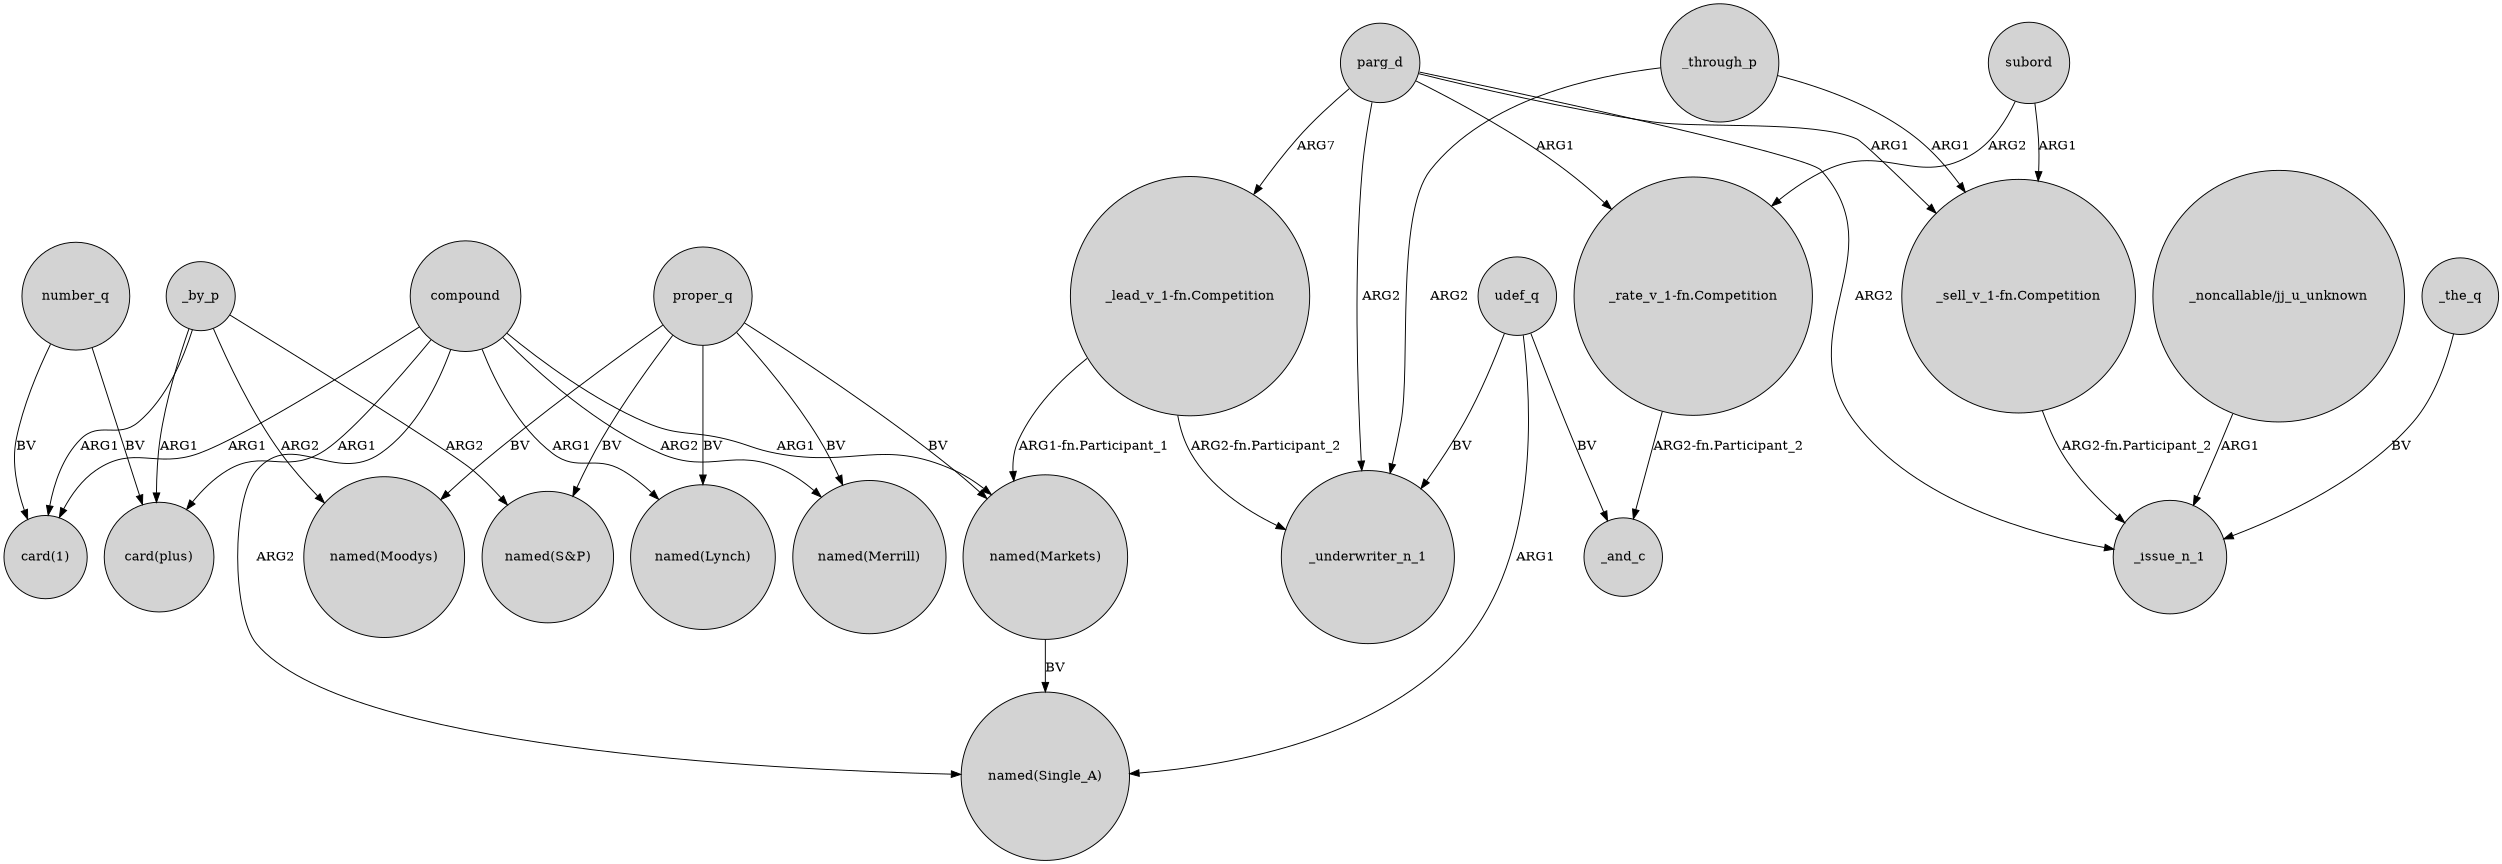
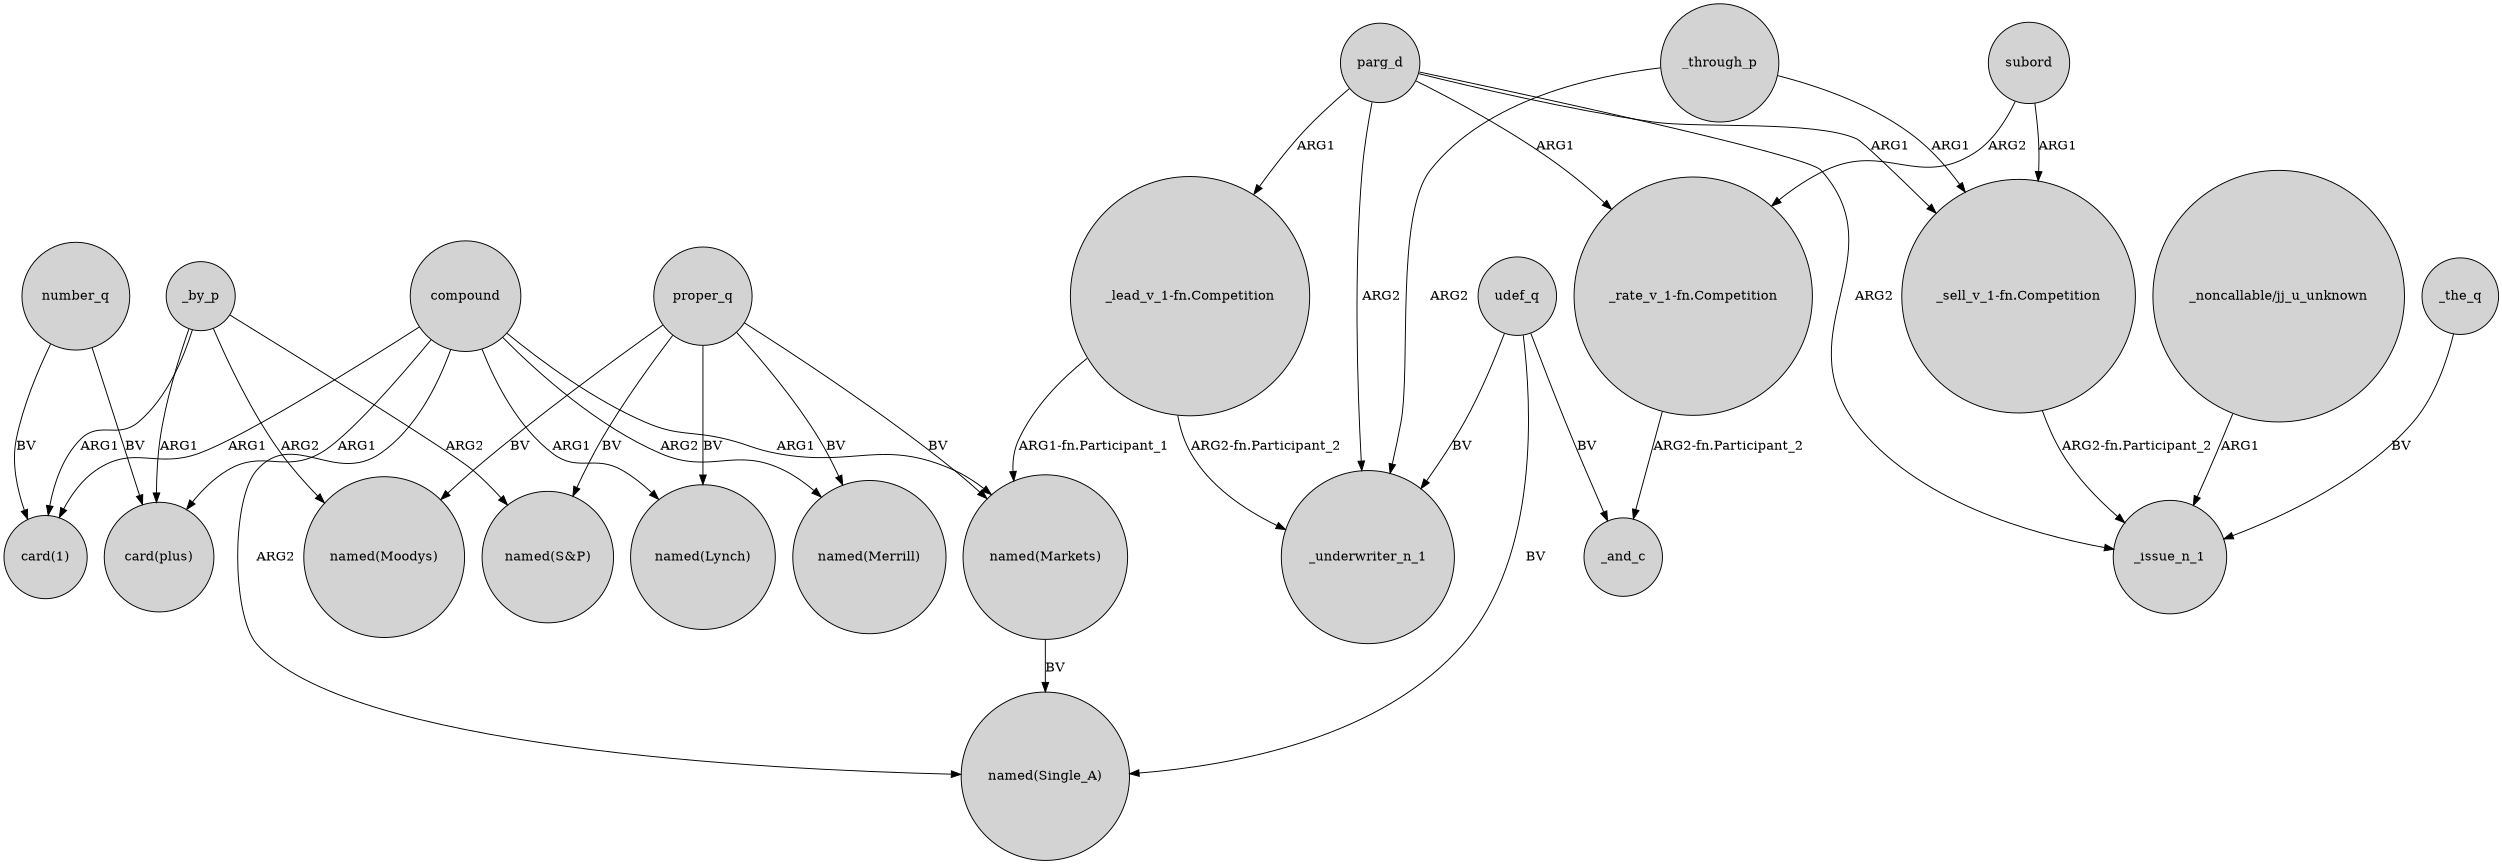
  digraph {
    node [shape=circle style=filled]
    number_q
    "card(plus)"
    "card(1)"
    "_noncallable/jj_u_unknown"
    _issue_n_1
    parg_d
    "_lead_v_1-fn.Competition"
    "_rate_v_1-fn.Competition"
    "_sell_v_1-fn.Competition"
    _underwriter_n_1
    "named(Markets)"
    _and_c
    "named(Single_A)"
    subord
    proper_q
    "named(Merrill)"
    "named(Moodys)"
    "named(S&P)"
    "named(Lynch)"
    _by_p
    udef_q
    compound
    _through_p
    _the_q
    number_q -> "card(plus)" [label=BV]
    number_q -> "card(1)" [label=BV]
    "_noncallable/jj_u_unknown" -> _issue_n_1 [label=ARG1]
    parg_d -> _issue_n_1 [label=ARG2]
-   parg_d -> "_lead_v_1-fn.Competition" [label=ARG7]
+   parg_d -> "_lead_v_1-fn.Competition" [label=ARG1]
    parg_d -> "_rate_v_1-fn.Competition" [label=ARG1]
    parg_d -> "_sell_v_1-fn.Competition" [label=ARG1]
    parg_d -> _underwriter_n_1 [label=ARG2]
    "_lead_v_1-fn.Competition" -> _underwriter_n_1 [label="ARG2-fn.Participant_2"]
    "_lead_v_1-fn.Competition" -> "named(Markets)" [label="ARG1-fn.Participant_1"]
    "_rate_v_1-fn.Competition" -> _and_c [label="ARG2-fn.Participant_2"]
    "_sell_v_1-fn.Competition" -> _issue_n_1 [label="ARG2-fn.Participant_2"]
    "named(Markets)" -> "named(Single_A)" [label=BV]
    subord -> "_rate_v_1-fn.Competition" [label=ARG2]
    subord -> "_sell_v_1-fn.Competition" [label=ARG1]
    proper_q -> "named(Markets)" [label=BV]
    proper_q -> "named(Merrill)" [label=BV]
    proper_q -> "named(Moodys)" [label=BV]
    proper_q -> "named(S&P)" [label=BV]
    proper_q -> "named(Lynch)" [label=BV]
    _by_p -> "card(plus)" [label=ARG1]
    _by_p -> "card(1)" [label=ARG1]
    _by_p -> "named(Moodys)" [label=ARG2]
    _by_p -> "named(S&P)" [label=ARG2]
    udef_q -> _underwriter_n_1 [label=BV]
    udef_q -> _and_c [label=BV]
-   udef_q -> "named(Single_A)" [label=ARG1]
+   udef_q -> "named(Single_A)" [label=BV]
    compound -> "card(plus)" [label=ARG1]
    compound -> "card(1)" [label=ARG1]
    compound -> "named(Markets)" [label=ARG1]
    compound -> "named(Single_A)" [label=ARG2]
    compound -> "named(Merrill)" [label=ARG2]
    compound -> "named(Lynch)" [label=ARG1]
    _through_p -> "_sell_v_1-fn.Competition" [label=ARG1]
    _through_p -> _underwriter_n_1 [label=ARG2]
    _the_q -> _issue_n_1 [label=BV]
  }
